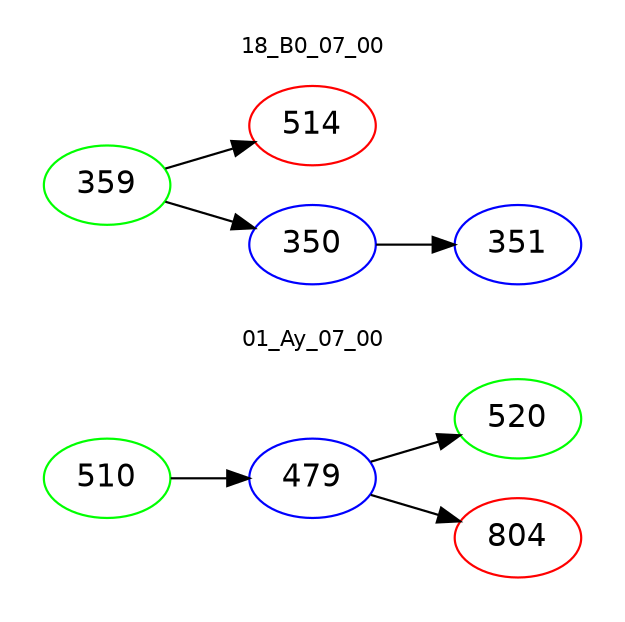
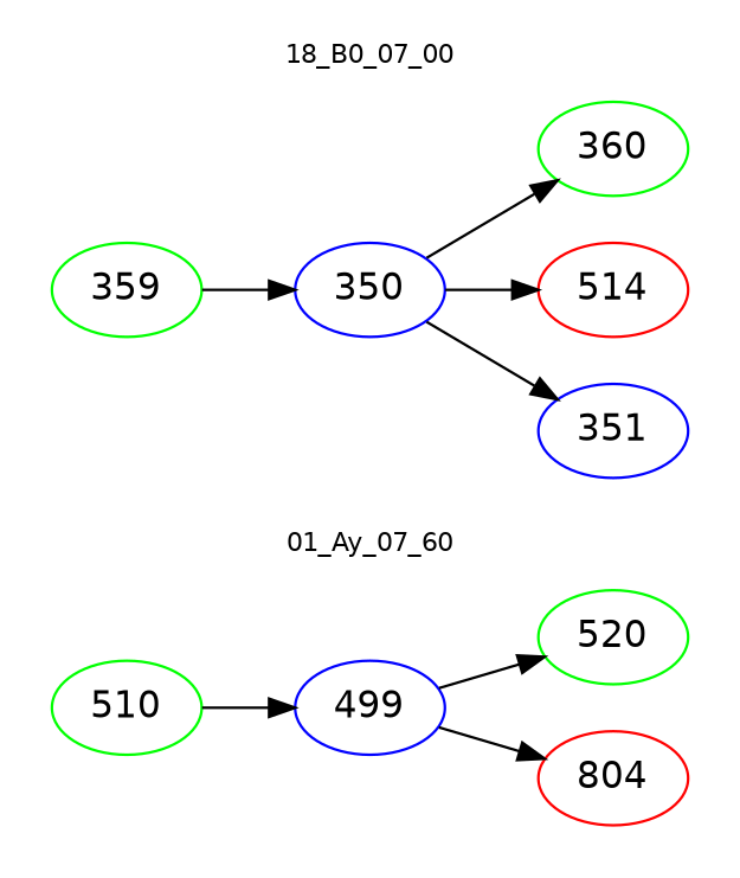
  digraph {
    fontname="DejaVu Sans"
    rankdir=LR
    node [color=green fontname="DejaVu Sans"]
    edge [color=black fontname="DejaVu Sans"]
    n1 [label=510]
-   n2 [color=blue label=479]
+   n2 [color=blue label=499]
    n3 [color=red label=804]
    n4 [label=520]
    n5 [label=359]
    n6 [color=blue label=350]
    n7 [color=blue label=351]
    n8 [color=red label=514]
+   n9 [label=360]
    subgraph cluster_1 {
      color=white
      fontsize=10
-     label="01_Ay_07_00"
+     label="01_Ay_07_60"
      n1
      n2
      n3
      n4
    }
    subgraph cluster_2 {
      color=white
      fontsize=10
      label="18_B0_07_00"
      n5
      n6
      n7
      n8
+     n9
    }
    n1 -> n2
    n2 -> n3
    n2 -> n4
    n5 -> n6
    n6 -> n7
-   n5 -> n8
+   n6 -> n8
+   n6 -> n9
  }
